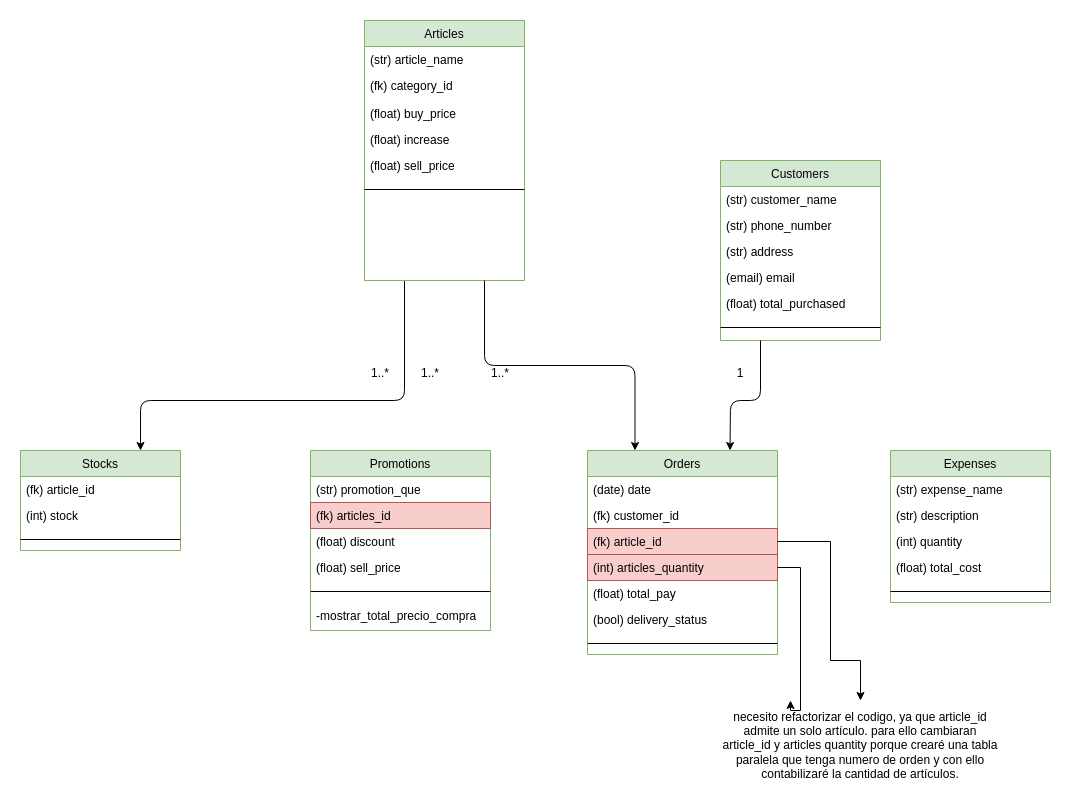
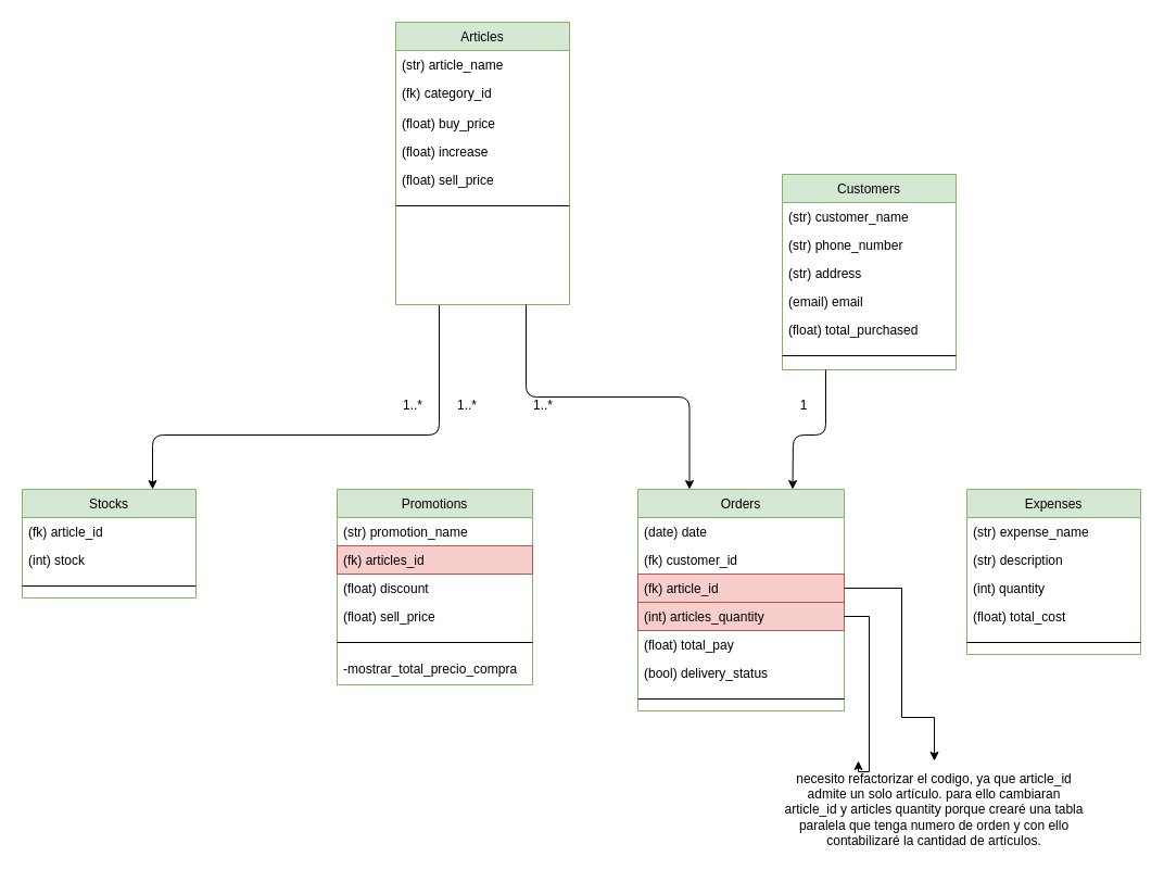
  <mxCell id="0" />
  <mxCell id="1" parent="0" />
  <mxCell id="2" style="edgeStyle=none;html=1;exitX=0.25;exitY=1;exitDx=0;exitDy=0;entryX=0.75;entryY=0;entryDx=0;entryDy=0;" parent="1" source="3" target="43" edge="1"><mxGeometry relative="1" as="geometry"><Array as="points"><mxPoint x="404" y="400" /><mxPoint x="140" y="400" /></Array></mxGeometry></mxCell>
  <mxCell id="3" value="Articles" style="swimlane;fontStyle=0;align=center;verticalAlign=top;childLayout=stackLayout;horizontal=1;startSize=26;horizontalStack=0;resizeParent=1;resizeLast=0;collapsible=1;marginBottom=0;rounded=0;shadow=0;strokeWidth=1;fillColor=#d5e8d4;strokeColor=#82b366;" parent="1" vertex="1"><mxGeometry x="364" y="20" width="160" height="260" as="geometry"><mxRectangle x="30" y="140" width="160" height="26" as="alternateBounds" /></mxGeometry></mxCell>
  <mxCell id="4" value="(str) article_name" style="text;align=left;verticalAlign=top;spacingLeft=4;spacingRight=4;overflow=hidden;rotatable=0;points=[[0,0.5],[1,0.5]];portConstraint=eastwest;" parent="3" vertex="1"><mxGeometry y="26" width="160" height="26" as="geometry" /></mxCell>
  <mxCell id="5" value="(fk) category_id" style="text;align=left;verticalAlign=top;spacingLeft=4;spacingRight=4;overflow=hidden;rotatable=0;points=[[0,0.5],[1,0.5]];portConstraint=eastwest;rounded=0;shadow=0;html=0;" parent="3" vertex="1"><mxGeometry y="52" width="160" height="28" as="geometry" /></mxCell>
  <mxCell id="6" value="(float) buy_price" style="text;align=left;verticalAlign=top;spacingLeft=4;spacingRight=4;overflow=hidden;rotatable=0;points=[[0,0.5],[1,0.5]];portConstraint=eastwest;rounded=0;shadow=0;html=0;" parent="3" vertex="1"><mxGeometry y="80" width="160" height="26" as="geometry" /></mxCell>
  <mxCell id="7" value="(float) increase" style="text;align=left;verticalAlign=top;spacingLeft=4;spacingRight=4;overflow=hidden;rotatable=0;points=[[0,0.5],[1,0.5]];portConstraint=eastwest;rounded=0;shadow=0;html=0;" parent="3" vertex="1"><mxGeometry y="106" width="160" height="26" as="geometry" /></mxCell>
  <mxCell id="8" value="(float) sell_price" style="text;align=left;verticalAlign=top;spacingLeft=4;spacingRight=4;overflow=hidden;rotatable=0;points=[[0,0.5],[1,0.5]];portConstraint=eastwest;rounded=0;shadow=0;html=0;" parent="3" vertex="1"><mxGeometry y="132" width="160" height="26" as="geometry" /></mxCell>
  <mxCell id="9" value="" style="line;html=1;strokeWidth=1;align=left;verticalAlign=middle;spacingTop=-1;spacingLeft=3;spacingRight=3;rotatable=0;labelPosition=right;points=[];portConstraint=eastwest;" parent="3" vertex="1"><mxGeometry y="158" width="160" height="22" as="geometry" /></mxCell>
  <mxCell id="10" value="Promotions" style="swimlane;fontStyle=0;align=center;verticalAlign=top;childLayout=stackLayout;horizontal=1;startSize=26;horizontalStack=0;resizeParent=1;resizeLast=0;collapsible=1;marginBottom=0;rounded=0;shadow=0;strokeWidth=1;fillColor=#d5e8d4;strokeColor=#82b366;" parent="1" vertex="1"><mxGeometry x="310" y="450" width="180" height="180" as="geometry"><mxRectangle x="30" y="140" width="160" height="26" as="alternateBounds" /></mxGeometry></mxCell>
- <mxCell id="11" value="(str) promotion_que" style="text;align=left;verticalAlign=top;spacingLeft=4;spacingRight=4;overflow=hidden;rotatable=0;points=[[0,0.5],[1,0.5]];portConstraint=eastwest;" parent="10" vertex="1"><mxGeometry y="26" width="180" height="26" as="geometry" /></mxCell>
+ <mxCell id="11" value="(str) promotion_name" style="text;align=left;verticalAlign=top;spacingLeft=4;spacingRight=4;overflow=hidden;rotatable=0;points=[[0,0.5],[1,0.5]];portConstraint=eastwest;" parent="10" vertex="1"><mxGeometry y="26" width="180" height="26" as="geometry" /></mxCell>
  <mxCell id="12" value="(fk) articles_id" style="text;align=left;verticalAlign=top;spacingLeft=4;spacingRight=4;overflow=hidden;rotatable=0;points=[[0,0.5],[1,0.5]];portConstraint=eastwest;fillColor=#f8cecc;strokeColor=#b85450;" parent="10" vertex="1"><mxGeometry y="52" width="180" height="26" as="geometry" /></mxCell>
  <mxCell id="13" value="(float) discount" style="text;align=left;verticalAlign=top;spacingLeft=4;spacingRight=4;overflow=hidden;rotatable=0;points=[[0,0.5],[1,0.5]];portConstraint=eastwest;" parent="10" vertex="1"><mxGeometry y="78" width="180" height="26" as="geometry" /></mxCell>
  <mxCell id="14" value="(float) sell_price" style="text;align=left;verticalAlign=top;spacingLeft=4;spacingRight=4;overflow=hidden;rotatable=0;points=[[0,0.5],[1,0.5]];portConstraint=eastwest;" parent="10" vertex="1"><mxGeometry y="104" width="180" height="26" as="geometry" /></mxCell>
  <mxCell id="15" value="" style="line;html=1;strokeWidth=1;align=left;verticalAlign=middle;spacingTop=-1;spacingLeft=3;spacingRight=3;rotatable=0;labelPosition=right;points=[];portConstraint=eastwest;" parent="10" vertex="1"><mxGeometry y="130" width="180" height="22" as="geometry" /></mxCell>
  <mxCell id="16" value="-mostrar_total_precio_compra" style="text;align=left;verticalAlign=top;spacingLeft=4;spacingRight=4;overflow=hidden;rotatable=0;points=[[0,0.5],[1,0.5]];portConstraint=eastwest;" parent="10" vertex="1"><mxGeometry y="152" width="180" height="26" as="geometry" /></mxCell>
  <mxCell id="17" value="Expenses" style="swimlane;fontStyle=0;align=center;verticalAlign=top;childLayout=stackLayout;horizontal=1;startSize=26;horizontalStack=0;resizeParent=1;resizeLast=0;collapsible=1;marginBottom=0;rounded=0;shadow=0;strokeWidth=1;fillColor=#d5e8d4;strokeColor=#82b366;" parent="1" vertex="1"><mxGeometry x="890" y="450" width="160" height="152" as="geometry"><mxRectangle x="30" y="140" width="160" height="26" as="alternateBounds" /></mxGeometry></mxCell>
  <mxCell id="18" value="(str) expense_name" style="text;align=left;verticalAlign=top;spacingLeft=4;spacingRight=4;overflow=hidden;rotatable=0;points=[[0,0.5],[1,0.5]];portConstraint=eastwest;" parent="17" vertex="1"><mxGeometry y="26" width="160" height="26" as="geometry" /></mxCell>
  <mxCell id="19" value="(str) description" style="text;align=left;verticalAlign=top;spacingLeft=4;spacingRight=4;overflow=hidden;rotatable=0;points=[[0,0.5],[1,0.5]];portConstraint=eastwest;rounded=0;shadow=0;html=0;" parent="17" vertex="1"><mxGeometry y="52" width="160" height="26" as="geometry" /></mxCell>
  <mxCell id="20" value="(int) quantity" style="text;align=left;verticalAlign=top;spacingLeft=4;spacingRight=4;overflow=hidden;rotatable=0;points=[[0,0.5],[1,0.5]];portConstraint=eastwest;rounded=0;shadow=0;html=0;" parent="17" vertex="1"><mxGeometry y="78" width="160" height="26" as="geometry" /></mxCell>
  <mxCell id="21" value="(float) total_cost" style="text;align=left;verticalAlign=top;spacingLeft=4;spacingRight=4;overflow=hidden;rotatable=0;points=[[0,0.5],[1,0.5]];portConstraint=eastwest;rounded=0;shadow=0;html=0;" parent="17" vertex="1"><mxGeometry y="104" width="160" height="26" as="geometry" /></mxCell>
  <mxCell id="22" value="" style="line;html=1;strokeWidth=1;align=left;verticalAlign=middle;spacingTop=-1;spacingLeft=3;spacingRight=3;rotatable=0;labelPosition=right;points=[];portConstraint=eastwest;" parent="17" vertex="1"><mxGeometry y="130" width="160" height="22" as="geometry" /></mxCell>
  <mxCell id="23" value="Customers" style="swimlane;fontStyle=0;align=center;verticalAlign=top;childLayout=stackLayout;horizontal=1;startSize=26;horizontalStack=0;resizeParent=1;resizeLast=0;collapsible=1;marginBottom=0;rounded=0;shadow=0;strokeWidth=1;fillColor=#d5e8d4;strokeColor=#82b366;" parent="1" vertex="1"><mxGeometry x="720" y="160" width="160" height="180" as="geometry"><mxRectangle x="30" y="140" width="160" height="26" as="alternateBounds" /></mxGeometry></mxCell>
  <mxCell id="24" value="(str) customer_name" style="text;align=left;verticalAlign=top;spacingLeft=4;spacingRight=4;overflow=hidden;rotatable=0;points=[[0,0.5],[1,0.5]];portConstraint=eastwest;" parent="23" vertex="1"><mxGeometry y="26" width="160" height="26" as="geometry" /></mxCell>
  <mxCell id="25" value="(str) phone_number" style="text;align=left;verticalAlign=top;spacingLeft=4;spacingRight=4;overflow=hidden;rotatable=0;points=[[0,0.5],[1,0.5]];portConstraint=eastwest;rounded=0;shadow=0;html=0;" parent="23" vertex="1"><mxGeometry y="52" width="160" height="26" as="geometry" /></mxCell>
  <mxCell id="26" value="(str) address" style="text;align=left;verticalAlign=top;spacingLeft=4;spacingRight=4;overflow=hidden;rotatable=0;points=[[0,0.5],[1,0.5]];portConstraint=eastwest;rounded=0;shadow=0;html=0;" parent="23" vertex="1"><mxGeometry y="78" width="160" height="26" as="geometry" /></mxCell>
  <mxCell id="27" value="(email) email" style="text;align=left;verticalAlign=top;spacingLeft=4;spacingRight=4;overflow=hidden;rotatable=0;points=[[0,0.5],[1,0.5]];portConstraint=eastwest;rounded=0;shadow=0;html=0;" parent="23" vertex="1"><mxGeometry y="104" width="160" height="26" as="geometry" /></mxCell>
  <mxCell id="28" value="(float) total_purchased" style="text;align=left;verticalAlign=top;spacingLeft=4;spacingRight=4;overflow=hidden;rotatable=0;points=[[0,0.5],[1,0.5]];portConstraint=eastwest;rounded=0;shadow=0;html=0;" parent="23" vertex="1"><mxGeometry y="130" width="160" height="26" as="geometry" /></mxCell>
  <mxCell id="29" value="" style="line;html=1;strokeWidth=1;align=left;verticalAlign=middle;spacingTop=-1;spacingLeft=3;spacingRight=3;rotatable=0;labelPosition=right;points=[];portConstraint=eastwest;" parent="23" vertex="1"><mxGeometry y="156" width="160" height="22" as="geometry" /></mxCell>
  <mxCell id="30" style="edgeStyle=none;html=1;exitX=0.25;exitY=1;exitDx=0;exitDy=0;entryX=0.75;entryY=0;entryDx=0;entryDy=0;" parent="1" source="23" target="32" edge="1"><mxGeometry relative="1" as="geometry"><Array as="points"><mxPoint x="760" y="400" /><mxPoint x="730" y="400" /></Array><mxPoint x="680" y="260" as="sourcePoint" /></mxGeometry></mxCell>
  <mxCell id="31" style="html=1;exitX=0.75;exitY=1;exitDx=0;exitDy=0;entryX=0.25;entryY=0;entryDx=0;entryDy=0;edgeStyle=orthogonalEdgeStyle;" parent="1" source="3" target="32" edge="1"><mxGeometry relative="1" as="geometry" /></mxCell>
  <mxCell id="32" value="Orders" style="swimlane;fontStyle=0;align=center;verticalAlign=top;childLayout=stackLayout;horizontal=1;startSize=26;horizontalStack=0;resizeParent=1;resizeLast=0;collapsible=1;marginBottom=0;rounded=0;shadow=0;strokeWidth=1;fillColor=#d5e8d4;strokeColor=#82b366;" parent="1" vertex="1"><mxGeometry x="587" y="450" width="190" height="204" as="geometry"><mxRectangle x="30" y="140" width="160" height="26" as="alternateBounds" /></mxGeometry></mxCell>
  <mxCell id="33" value="(date) date" style="text;align=left;verticalAlign=top;spacingLeft=4;spacingRight=4;overflow=hidden;rotatable=0;points=[[0,0.5],[1,0.5]];portConstraint=eastwest;" parent="32" vertex="1"><mxGeometry y="26" width="190" height="26" as="geometry" /></mxCell>
  <mxCell id="34" value="(fk) customer_id" style="text;align=left;verticalAlign=top;spacingLeft=4;spacingRight=4;overflow=hidden;rotatable=0;points=[[0,0.5],[1,0.5]];portConstraint=eastwest;rounded=0;shadow=0;html=0;" parent="32" vertex="1"><mxGeometry y="52" width="190" height="26" as="geometry" /></mxCell>
  <mxCell id="35" value="(fk) article_id" style="text;align=left;verticalAlign=top;spacingLeft=4;spacingRight=4;overflow=hidden;rotatable=0;points=[[0,0.5],[1,0.5]];portConstraint=eastwest;rounded=0;shadow=0;html=0;fillColor=#f8cecc;strokeColor=#b85450;" parent="32" vertex="1"><mxGeometry y="78" width="190" height="26" as="geometry" /></mxCell>
  <mxCell id="36" value="(int) articles_quantity" style="text;align=left;verticalAlign=top;spacingLeft=4;spacingRight=4;overflow=hidden;rotatable=0;points=[[0,0.5],[1,0.5]];portConstraint=eastwest;rounded=0;shadow=0;html=0;fillColor=#f8cecc;strokeColor=#b85450;" parent="32" vertex="1"><mxGeometry y="104" width="190" height="26" as="geometry" /></mxCell>
  <mxCell id="37" value="(float) total_pay" style="text;align=left;verticalAlign=top;spacingLeft=4;spacingRight=4;overflow=hidden;rotatable=0;points=[[0,0.5],[1,0.5]];portConstraint=eastwest;rounded=0;shadow=0;html=0;" parent="32" vertex="1"><mxGeometry y="130" width="190" height="26" as="geometry" /></mxCell>
  <mxCell id="38" value="(bool) delivery_status" style="text;align=left;verticalAlign=top;spacingLeft=4;spacingRight=4;overflow=hidden;rotatable=0;points=[[0,0.5],[1,0.5]];portConstraint=eastwest;rounded=0;shadow=0;html=0;" parent="32" vertex="1"><mxGeometry y="156" width="190" height="26" as="geometry" /></mxCell>
  <mxCell id="39" value="" style="line;html=1;strokeWidth=1;align=left;verticalAlign=middle;spacingTop=-1;spacingLeft=3;spacingRight=3;rotatable=0;labelPosition=right;points=[];portConstraint=eastwest;" parent="32" vertex="1"><mxGeometry y="182" width="190" height="22" as="geometry" /></mxCell>
  <mxCell id="40" value="1" style="text;html=1;strokeColor=none;fillColor=none;align=center;verticalAlign=middle;whiteSpace=wrap;rounded=0;" parent="1" vertex="1"><mxGeometry x="730" y="370" width="20" height="6" as="geometry" /></mxCell>
  <mxCell id="41" value="1..*" style="text;html=1;strokeColor=none;fillColor=none;align=center;verticalAlign=middle;whiteSpace=wrap;rounded=0;" parent="1" vertex="1"><mxGeometry x="490" y="370" width="20" height="6" as="geometry" /></mxCell>
  <mxCell id="42" value="1..*" style="text;html=1;strokeColor=none;fillColor=none;align=center;verticalAlign=middle;whiteSpace=wrap;rounded=0;" parent="1" vertex="1"><mxGeometry x="420" y="370" width="20" height="6" as="geometry" /></mxCell>
  <mxCell id="43" value="Stocks" style="swimlane;fontStyle=0;align=center;verticalAlign=top;childLayout=stackLayout;horizontal=1;startSize=26;horizontalStack=0;resizeParent=1;resizeLast=0;collapsible=1;marginBottom=0;rounded=0;shadow=0;strokeWidth=1;fillColor=#d5e8d4;strokeColor=#82b366;" parent="1" vertex="1"><mxGeometry x="20" y="450" width="160" height="100" as="geometry"><mxRectangle x="30" y="140" width="160" height="26" as="alternateBounds" /></mxGeometry></mxCell>
  <mxCell id="44" value="(fk) article_id" style="text;align=left;verticalAlign=top;spacingLeft=4;spacingRight=4;overflow=hidden;rotatable=0;points=[[0,0.5],[1,0.5]];portConstraint=eastwest;rounded=0;shadow=0;html=0;" parent="43" vertex="1"><mxGeometry y="26" width="160" height="26" as="geometry" /></mxCell>
  <mxCell id="45" value="(int) stock" style="text;align=left;verticalAlign=top;spacingLeft=4;spacingRight=4;overflow=hidden;rotatable=0;points=[[0,0.5],[1,0.5]];portConstraint=eastwest;rounded=0;shadow=0;html=0;" parent="43" vertex="1"><mxGeometry y="52" width="160" height="26" as="geometry" /></mxCell>
  <mxCell id="46" value="" style="line;html=1;strokeWidth=1;align=left;verticalAlign=middle;spacingTop=-1;spacingLeft=3;spacingRight=3;rotatable=0;labelPosition=right;points=[];portConstraint=eastwest;" parent="43" vertex="1"><mxGeometry y="78" width="160" height="22" as="geometry" /></mxCell>
  <mxCell id="47" value="1..*" style="text;html=1;strokeColor=none;fillColor=none;align=center;verticalAlign=middle;whiteSpace=wrap;rounded=0;" parent="1" vertex="1"><mxGeometry x="370" y="370" width="20" height="6" as="geometry" /></mxCell>
  <mxCell id="48" value="necesito refactorizar el codigo, ya que article_id admite un solo artículo. para ello cambiaran article_id y articles quantity porque crearé una tabla paralela que tenga numero de orden y con ello contabilizaré la cantidad de artículos." style="text;html=1;strokeColor=none;fillColor=none;align=center;verticalAlign=middle;whiteSpace=wrap;rounded=0;" parent="1" vertex="1"><mxGeometry x="720" y="700" width="280" height="90" as="geometry" /></mxCell>
  <mxCell id="49" style="edgeStyle=orthogonalEdgeStyle;rounded=0;orthogonalLoop=1;jettySize=auto;html=1;exitX=1;exitY=0.5;exitDx=0;exitDy=0;entryX=0.25;entryY=0;entryDx=0;entryDy=0;" parent="1" source="36" target="48" edge="1"><mxGeometry relative="1" as="geometry"><Array as="points"><mxPoint x="800" y="567" /><mxPoint x="800" y="710" /></Array></mxGeometry></mxCell>
  <mxCell id="50" style="edgeStyle=orthogonalEdgeStyle;rounded=0;orthogonalLoop=1;jettySize=auto;html=1;entryX=0.5;entryY=0;entryDx=0;entryDy=0;" parent="1" source="35" target="48" edge="1"><mxGeometry relative="1" as="geometry"><Array as="points"><mxPoint x="830" y="541" /><mxPoint x="830" y="660" /></Array></mxGeometry></mxCell>
